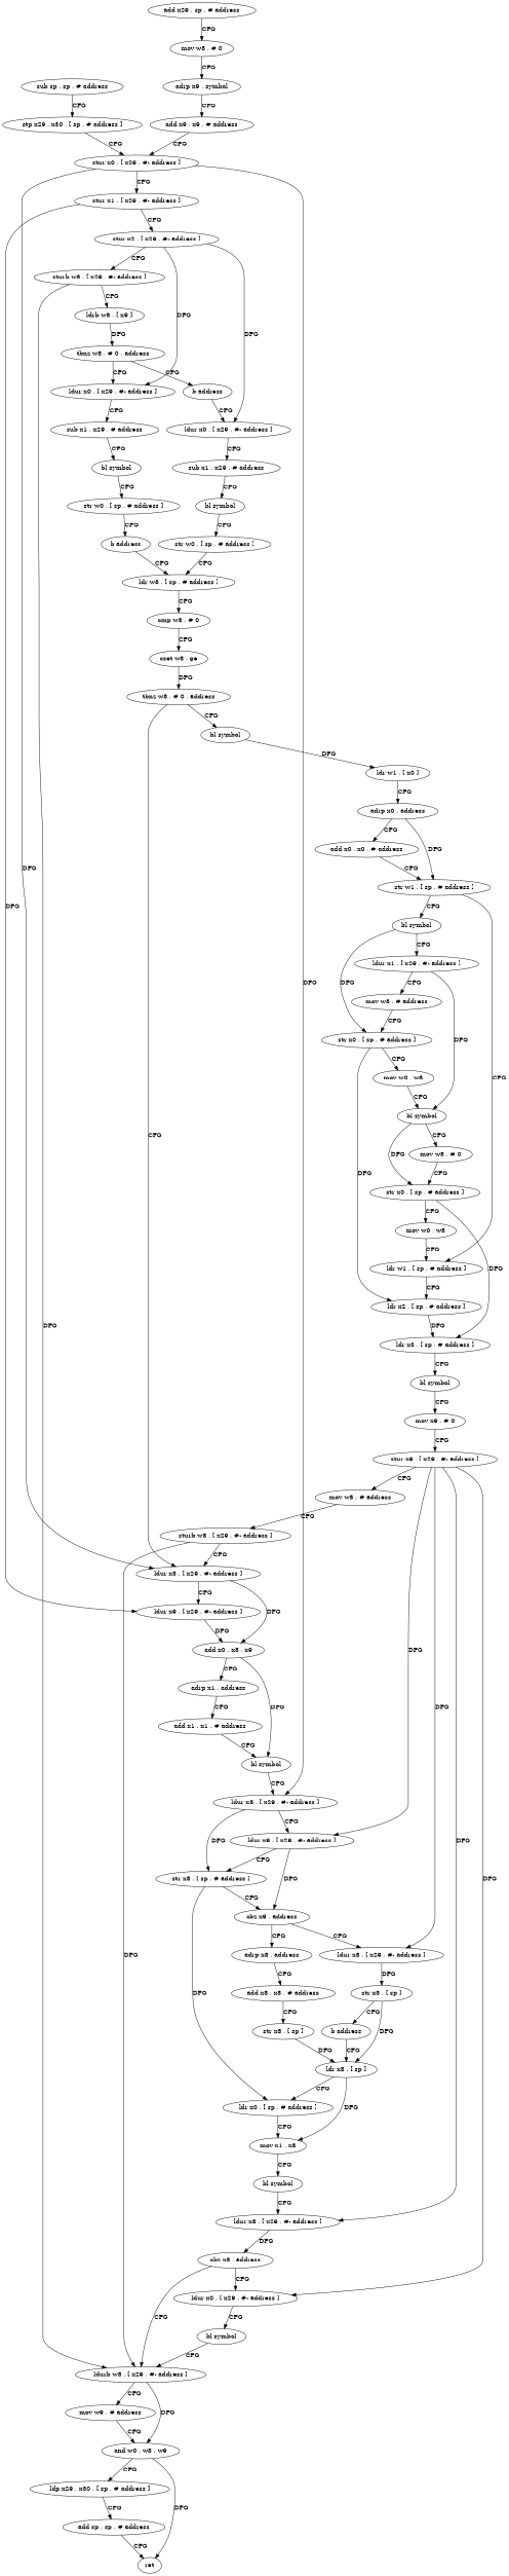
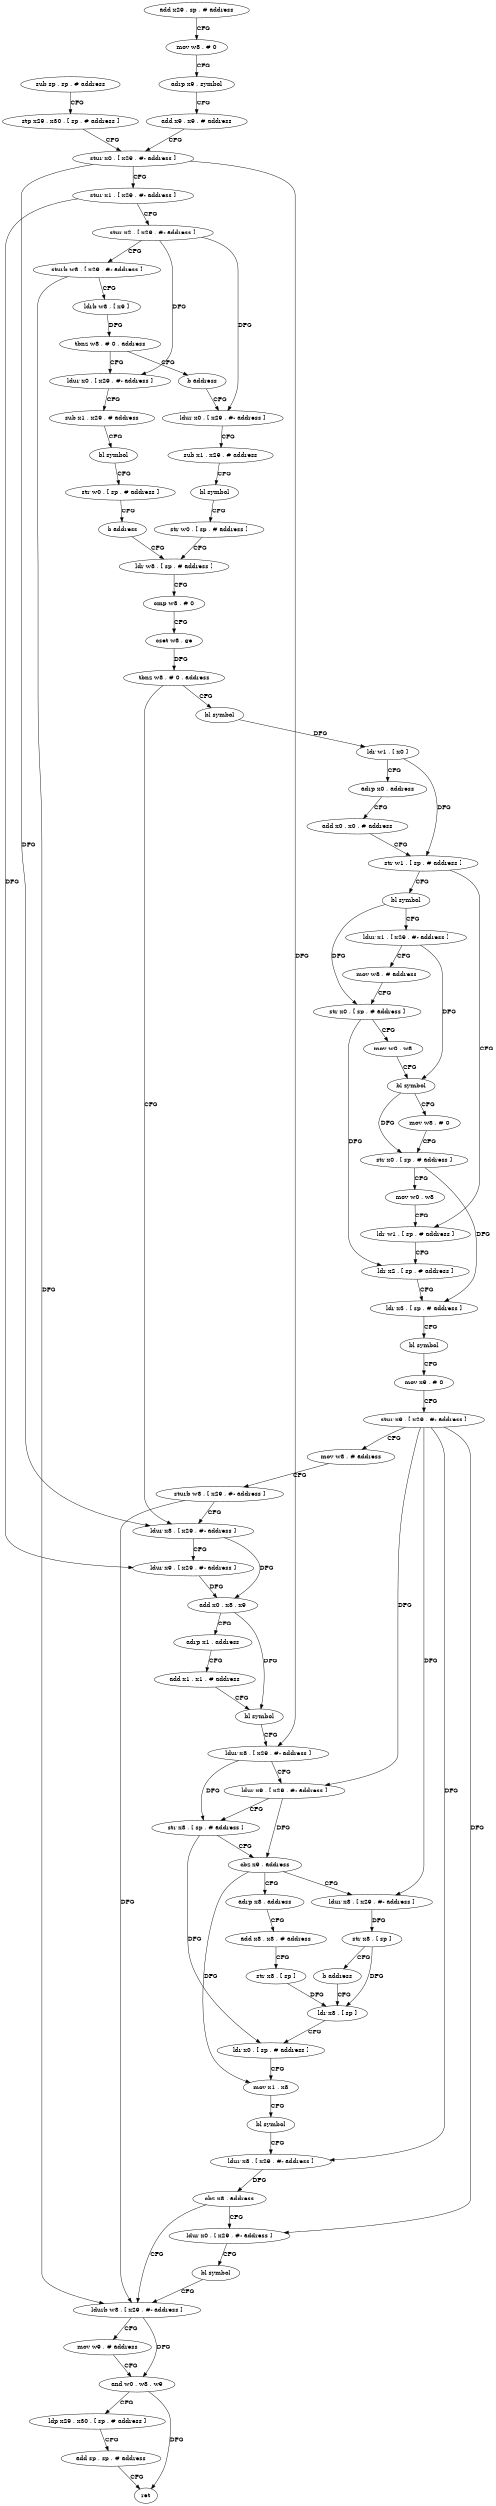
  digraph {
    n1 [label="sub sp , sp , # address"]
    n2 [label="stp x29 , x30 , [ sp , # address ]"]
    n3 [label="stur x0 , [ x29 , #- address ]"]
    n4 [label="add x29 , sp , # address"]
    n5 [label="mov w8 , # 0"]
    n6 [label="adrp x9 , symbol"]
    n7 [label="add x9 , x9 , # address"]
    n8 [label="stur x1 , [ x29 , #- address ]"]
    n9 [label="ldur x8 , [ x29 , #- address ]"]
    n10 [label="ldur x8 , [ x29 , #- address ]"]
    n11 [label="stur x2 , [ x29 , #- address ]"]
    n12 [label="ldur x9 , [ x29 , #- address ]"]
    n13 [label="add x0 , x8 , x9"]
    n14 [label="ldur x9 , [ x29 , #- address ]"]
    n15 [label="str x8 , [ sp , # address ]"]
    n16 [label="sturb w8 , [ x29 , #- address ]"]
    n17 [label="ldur x0 , [ x29 , #- address ]"]
    n18 [label="ldur x0 , [ x29 , #- address ]"]
    n19 [label="ldrb w8 , [ x9 ]"]
    n20 [label="ldurb w8 , [ x29 , #- address ]"]
    n21 [label="sub x1 , x29 , # address"]
    n22 [label="sub x1 , x29 , # address"]
    n23 [label="ldur x1 , [ x29 , #- address ]"]
    n24 [label="mov w8 , # address"]
    n25 [label="bl symbol"]
    n26 [label="tbnz w8 , # 0 , address"]
    n27 [label="mov w9 , # address"]
    n28 [label="and w0 , w8 , w9"]
    n29 [label="b address"]
    n30 [label="bl symbol"]
    n31 [label="str w0 , [ sp , # address ]"]
    n32 [label="b address"]
    n33 [label="ldr w8 , [ sp , # address ]"]
    n34 [label="cmp w8 , # 0"]
    n35 [label="cset w8 , ge"]
    n36 [label="bl symbol"]
    n37 [label="tbnz w8 , # 0 , address"]
    n38 [label="bl symbol"]
    n39 [label="ldr w1 , [ x0 ]"]
    n40 [label="adrp x1 , address"]
    n41 [label="bl symbol"]
    n42 [label="adrp x0 , address"]
    n43 [label="str w1 , [ sp , # address ]"]
    n44 [label="str w0 , [ sp , # address ]"]
    n45 [label="add x1 , x1 , # address"]
    n46 [label="cbz x9 , address"]
    n47 [label="ldr x0 , [ sp , # address ]"]
    n48 [label="adrp x8 , address"]
    n49 [label="ldur x8 , [ x29 , #- address ]"]
    n50 [label="mov x1 , x8"]
    n51 [label="add x8 , x8 , # address"]
    n52 [label="str x8 , [ sp ]"]
    n53 [label="str x8 , [ sp ]"]
    n54 [label="ldr x8 , [ sp ]"]
    n55 [label="b address"]
    n56 [label="add x0 , x0 , # address"]
    n57 [label="bl symbol"]
    n58 [label="ldr w1 , [ sp , # address ]"]
    n59 [label="str x0 , [ sp , # address ]"]
    n60 [label="ldr x2 , [ sp , # address ]"]
    n61 [label="mov w0 , w8"]
    n62 [label="mov w8 , # 0"]
    n63 [label="str x0 , [ sp , # address ]"]
    n64 [label="ldr x3 , [ sp , # address ]"]
    n65 [label="mov w0 , w8"]
    n66 [label="bl symbol"]
    n67 [label="mov x9 , # 0"]
    n68 [label="stur x9 , [ x29 , #- address ]"]
    n69 [label="mov w8 , # address"]
    n70 [label="ldur x0 , [ x29 , #- address ]"]
    n71 [label="ldur x8 , [ x29 , #- address ]"]
    n72 [label="sturb w8 , [ x29 , #- address ]"]
    n73 [label="bl symbol"]
    n74 [label="cbz x8 , address"]
    n75 [label="bl symbol"]
    n76 [label="ldp x29 , x30 , [ sp , # address ]"]
    n77 [label=ret]
    n78 [label="add sp , sp , # address"]
    n1 -> n2 [label=CFG]
    n2 -> n3 [label=CFG]
    n3 -> n8 [label=CFG]
    n3 -> n9 [label=DFG]
    n3 -> n10 [label=DFG]
    n4 -> n5 [label=CFG]
    n5 -> n6 [label=CFG]
    n6 -> n7 [label=CFG]
    n7 -> n3 [label=CFG]
    n8 -> n11 [label=CFG]
    n8 -> n12 [label=DFG]
    n9 -> n12 [label=CFG]
    n9 -> n13 [label=DFG]
    n10 -> n14 [label=CFG]
    n10 -> n15 [label=DFG]
    n11 -> n16 [label=CFG]
    n11 -> n17 [label=DFG]
    n11 -> n18 [label=DFG]
    n12 -> n13 [label=DFG]
    n13 -> n40 [label=CFG]
    n13 -> n41 [label=DFG]
    n14 -> n15 [label=CFG]
    n14 -> n46 [label=DFG]
    n15 -> n46 [label=CFG]
    n15 -> n47 [label=DFG]
    n16 -> n19 [label=CFG]
    n16 -> n20 [label=DFG]
    n17 -> n21 [label=CFG]
    n18 -> n22 [label=CFG]
    n19 -> n26 [label=DFG]
    n20 -> n27 [label=CFG]
    n20 -> n28 [label=DFG]
    n21 -> n30 [label=CFG]
    n22 -> n36 [label=CFG]
    n23 -> n24 [label=CFG]
    n23 -> n25 [label=DFG]
    n24 -> n59 [label=CFG]
    n25 -> n62 [label=CFG]
    n25 -> n63 [label=DFG]
    n26 -> n17 [label=CFG]
    n26 -> n29 [label=CFG]
    n27 -> n28 [label=CFG]
    n28 -> n76 [label=CFG]
    n28 -> n77 [label=DFG]
    n29 -> n18 [label=CFG]
    n30 -> n31 [label=CFG]
    n31 -> n32 [label=CFG]
    n32 -> n33 [label=CFG]
    n33 -> n34 [label=CFG]
    n34 -> n35 [label=CFG]
    n35 -> n37 [label=DFG]
    n36 -> n44 [label=CFG]
    n37 -> n9 [label=CFG]
    n37 -> n38 [label=CFG]
    n38 -> n39 [label=DFG]
    n39 -> n42 [label=CFG]
-   n42 -> n43 [label=DFG]
+   n39 -> n43 [label=DFG]
    n40 -> n45 [label=CFG]
    n41 -> n10 [label=CFG]
    n42 -> n56 [label=CFG]
    n43 -> n57 [label=CFG]
    n43 -> n58 [label=CFG]
    n44 -> n33 [label=CFG]
    n45 -> n41 [label=CFG]
    n46 -> n48 [label=CFG]
    n46 -> n49 [label=CFG]
    n47 -> n50 [label=CFG]
    n48 -> n51 [label=CFG]
    n49 -> n52 [label=DFG]
    n50 -> n75 [label=CFG]
    n51 -> n53 [label=CFG]
    n52 -> n54 [label=DFG]
    n52 -> n55 [label=CFG]
    n53 -> n54 [label=DFG]
    n54 -> n47 [label=CFG]
-   n54 -> n50 [label=DFG]
+   n46 -> n50 [label=DFG]
    n55 -> n54 [label=CFG]
    n56 -> n43 [label=CFG]
    n57 -> n23 [label=CFG]
    n57 -> n59 [label=DFG]
    n58 -> n60 [label=CFG]
    n59 -> n60 [label=DFG]
    n59 -> n61 [label=CFG]
-   n60 -> n64 [label=DFG]
+   n60 -> n64 [label=CFG]
    n61 -> n25 [label=CFG]
    n62 -> n63 [label=CFG]
    n63 -> n64 [label=DFG]
    n63 -> n65 [label=CFG]
    n64 -> n66 [label=CFG]
    n65 -> n58 [label=CFG]
    n66 -> n67 [label=CFG]
    n67 -> n68 [label=CFG]
    n68 -> n14 [label=DFG]
    n68 -> n49 [label=DFG]
    n68 -> n69 [label=CFG]
    n68 -> n70 [label=DFG]
    n68 -> n71 [label=DFG]
    n69 -> n72 [label=CFG]
    n70 -> n73 [label=CFG]
    n71 -> n74 [label=DFG]
    n72 -> n9 [label=CFG]
    n72 -> n20 [label=DFG]
    n73 -> n20 [label=CFG]
    n74 -> n20 [label=CFG]
    n74 -> n70 [label=CFG]
    n75 -> n71 [label=CFG]
    n76 -> n78 [label=CFG]
    n78 -> n77 [label=CFG]
  }
